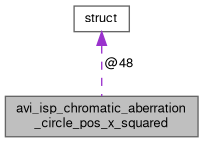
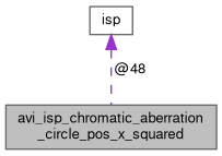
  digraph {
    node [color=gray40 fontname=FreeSans fontsize=10 shape=record style=filled]
    n1 [fillcolor=grey75 fontcolor=black height=0.2 label="avi_isp_chromatic_aberration\l_circle_pos_x_squared" width=0.4]
-   n2 [fillcolor=white height=0.2 label=struct width=0.4]
+   n2 [fillcolor=white height=0.2 label=isp width=0.4]
    n2 -> n1 [color=darkorchid3 dir=back fontname=FreeSans fontsize=10 label=" @48" labelfontname=FreeSans labelfontsize=10 style=dashed]
  }
